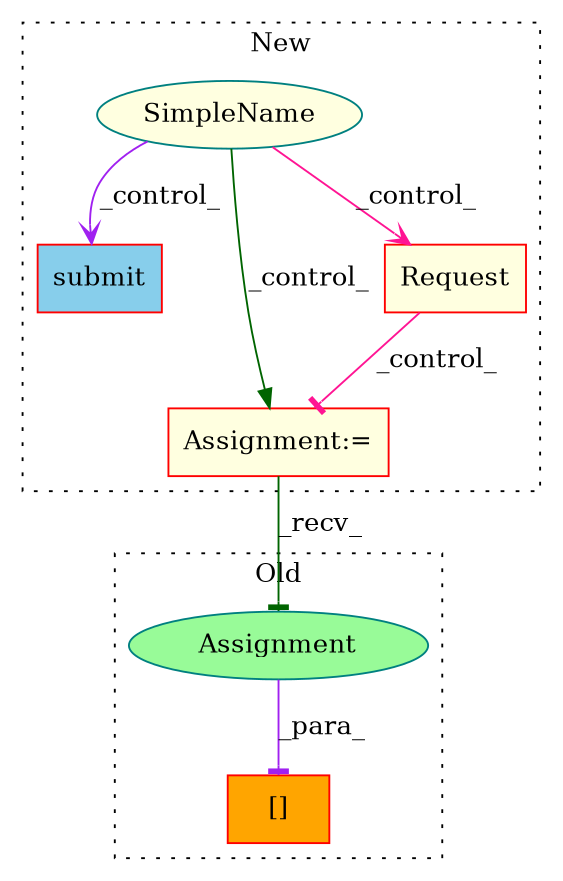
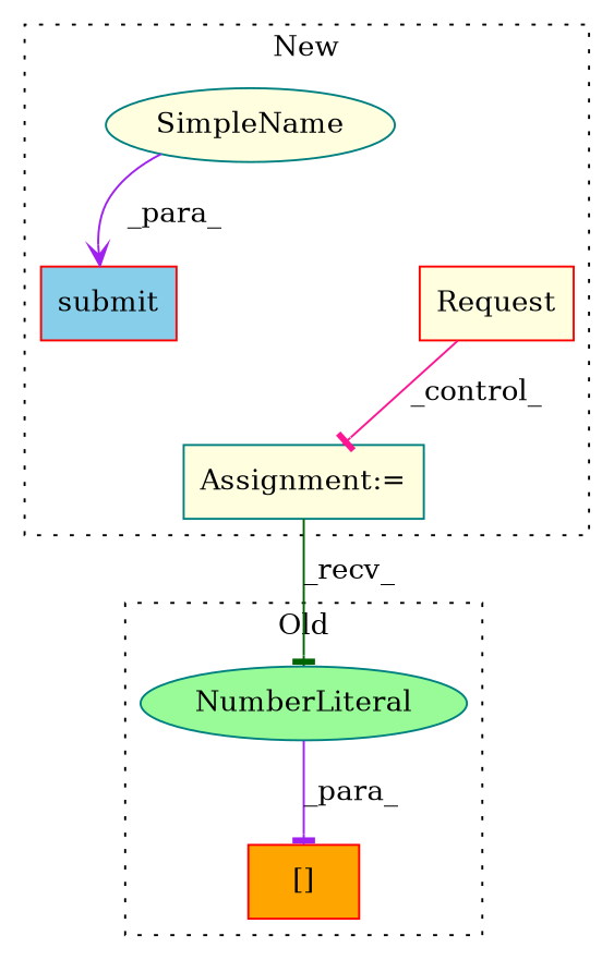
  digraph {
    node [a=32 color=red fillcolor=lightyellow l=1 shape=box style=filled]
    edge [arrowhead=tee color=purple]
    n1 [a=2 fillcolor=orange l="10,1" label="[]" s="10824,10835"]
-   n2 [a=34 color=teal fillcolor=palegreen label=Assignment s=10834 shape=ellipse]
+   n2 [a=34 color=teal fillcolor=palegreen label=NumberLiteral s=10834 shape=ellipse]
    n3 [fillcolor=skyblue l=8 label=submit s=16900]
-   n4 [a=7 label="Assignment:=" s=16803]
+   n4 [a=7 color=teal label="Assignment:=" s=16803]
    n5 [l="8,1" label=Request s="16804,16823"]
    n6 [a=42 color=teal label=SimpleName shape=ellipse l=""]
    subgraph cluster_1 {
      label=Old
      style=dotted
      n1
      n2
    }
    subgraph cluster_2 {
      label=New
      style=dotted
      n3
      n4
      n5
      n6
    }
    n2 -> n1 [label=_para_]
    n4 -> n2 [color=darkgreen label=_recv_]
    n5 -> n4 [color=deeppink label=_control_]
-   n6 -> n3 [arrowhead=vee label=_control_]
-   n6 -> n4 [arrowhead=normal color=darkgreen label=_control_]
-   n6 -> n5 [arrowhead=vee color=deeppink label=_control_]
+   n6 -> n3 [arrowhead=vee label=_para_]
  }
